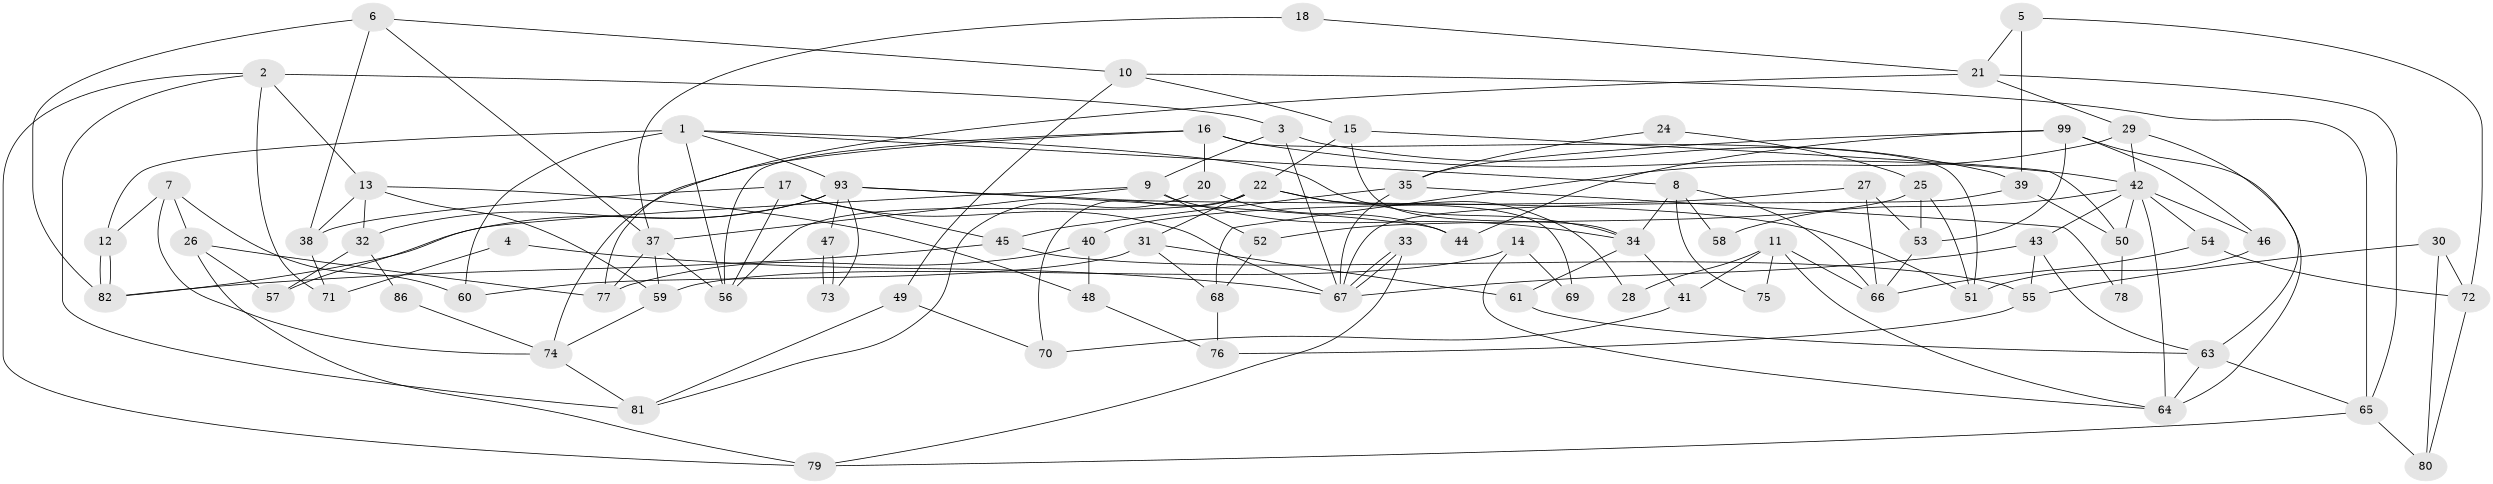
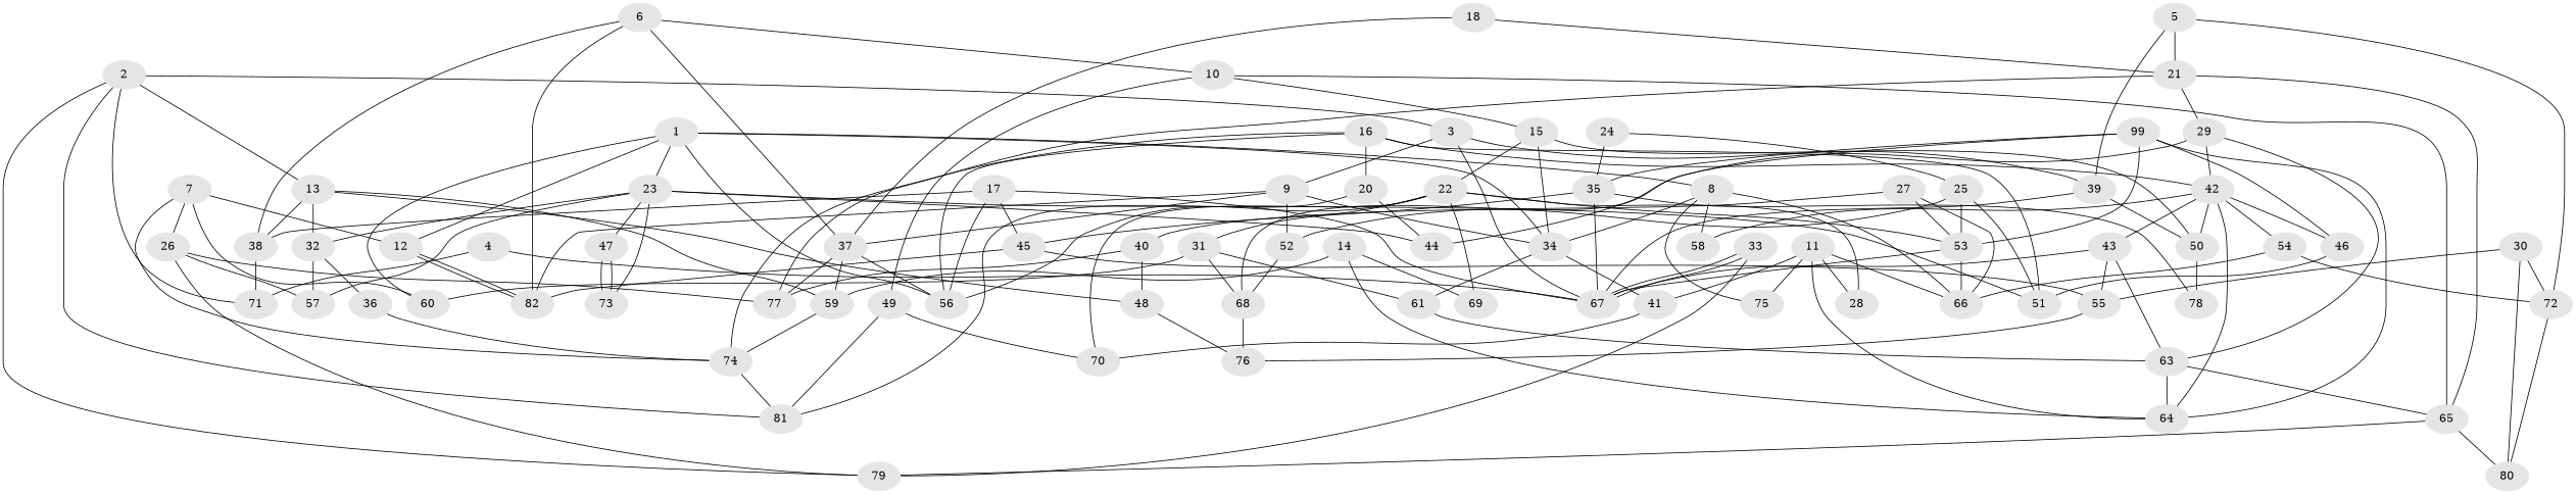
  graph {
    node [color=gray90 style=filled]
    1
    8
    12
-   23 [label=93]
+   23
    34
    56
    60
    58
    66
    75
    n11 [label=82]
    32
    51
    44
    47
    57
    73
    41
    61
    2
    3
    13
    71
    79
    81
    9
    39
    67
    38
    48
    59
    37
    52
    50
    4
    5
    21
    72
    65
    29
    77
    80
    6
    10
    15
    49
    7
    26
    74
    68
    22
    70
    11
    28
    64
    42
    63
-   36 [label=86]
+   36
    76
    14
    69
    53
    31
    78
    16
    20
    46
    43
    54
    17
    45
    55
    18
    n74 [label=99]
    35
    24
    25
    27
    40
    30
    33
    1 -- 8
    1 -- 12
    1 -- 23
    1 -- 34
    1 -- 56
    1 -- 60
    8 -- 34
    8 -- 58
    8 -- 66
    8 -- 75
    12 -- n11
    12 -- n11
    23 -- 32
    23 -- 51
    23 -- 44
    23 -- 47
    23 -- 57
    23 -- 73
    34 -- 41
    34 -- 61
    32 -- 57
    32 -- 36
    47 -- 73
    47 -- 73
    41 -- 70
    61 -- 63
    2 -- 3
    2 -- 13
    2 -- 71
    2 -- 79
    2 -- 81
    3 -- 9
    3 -- 39
    3 -- 67
    13 -- 32
    13 -- 38
    13 -- 48
    13 -- 59
    9 -- 34
    9 -- n11
    9 -- 37
    9 -- 52
    39 -- 67
    39 -- 50
    38 -- 71
    48 -- 76
    59 -- 74
    37 -- 56
    37 -- 59
    37 -- 77
    52 -- 68
    50 -- 78
    4 -- 71
    4 -- 67
    5 -- 39
    5 -- 21
    5 -- 72
    21 -- 65
    21 -- 29
    21 -- 77
    72 -- 80
    65 -- 79
    65 -- 80
    29 -- 68
    29 -- 42
    29 -- 63
    6 -- n11
    6 -- 38
    6 -- 37
    6 -- 10
    10 -- 65
    10 -- 15
    10 -- 49
    15 -- 34
    15 -- 50
    15 -- 22
    49 -- 81
    49 -- 70
    7 -- 12
    7 -- 60
    7 -- 26
    7 -- 74
    26 -- 57
    26 -- 79
    26 -- 77
    74 -- 81
    68 -- 76
    22 -- 56
    22 -- 70
    22 -- 28
    22 -- 69
+   22 -- 53
    22 -- 31
    11 -- 66
    11 -- 75
    11 -- 41
    11 -- 28
    11 -- 64
    42 -- 58
    42 -- 50
    42 -- 64
    42 -- 46
    42 -- 43
    42 -- 54
    63 -- 65
    63 -- 64
    36 -- 74
    14 -- 59
    14 -- 64
    14 -- 69
    53 -- 66
+   53 -- 67
    31 -- 60
    31 -- 61
    31 -- 68
    16 -- 56
    16 -- 51
    16 -- 74
    16 -- 42
    16 -- 20
    20 -- 44
    20 -- 81
    46 -- 51
    43 -- 67
    43 -- 63
    43 -- 55
    54 -- 66
    54 -- 72
    17 -- 56
    17 -- 67
    17 -- 38
    17 -- 45
    45 -- n11
    45 -- 55
    55 -- 76
    18 -- 37
    18 -- 21
    n74 -- 44
    n74 -- 64
    n74 -- 53
    n74 -- 46
    n74 -- 35
    35 -- 67
    35 -- 78
    35 -- 45
    24 -- 35
    24 -- 25
    25 -- 51
    25 -- 52
    25 -- 53
    27 -- 66
    27 -- 53
    27 -- 40
    40 -- 48
    40 -- 77
    30 -- 72
    30 -- 80
    30 -- 55
    33 -- 79
    33 -- 67
    33 -- 67
  }
